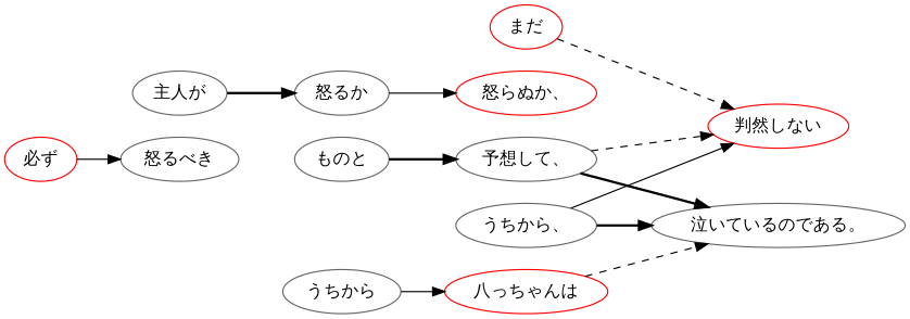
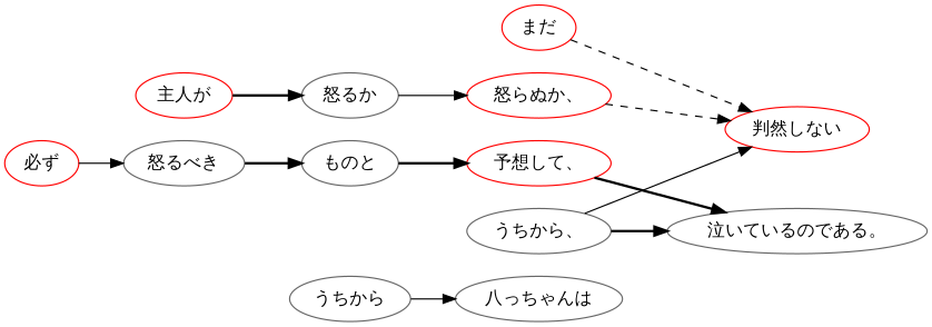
  digraph {
    rankdir=LR
    node [color=gray40]
    edge [style=bold]
-   n1 [label="主人が"]
+   n1 [color=red label="主人が"]
    n2 [label="怒るか"]
    n3 [color=red label="怒らぬか、"]
    n4 [color=red label="判然しない"]
    n5 [color=red label="まだ"]
    n6 [label="うちから、"]
    n7 [label="泣いているのである。"]
    n8 [color=red label="必ず"]
    n9 [label="怒るべき"]
    n10 [label="ものと"]
-   n11 [label="予想して、"]
+   n11 [color=red label="予想して、"]
    n12 [label="うちから"]
-   n13 [color=red label="八っちゃんは"]
+   n13 [label="八っちゃんは"]
    n1 -> n2
    n2 -> n3 [style=solid]
-   n11 -> n4 [style=dashed]
+   n3 -> n4 [style=dashed]
    n5 -> n4 [style=dashed]
    n6 -> n4 [style=solid]
    n6 -> n7
    n8 -> n9 [style=solid]
+   n9 -> n10
    n10 -> n11
    n11 -> n7
    n12 -> n13 [style=solid]
-   n13 -> n7 [style=dashed]
  }
